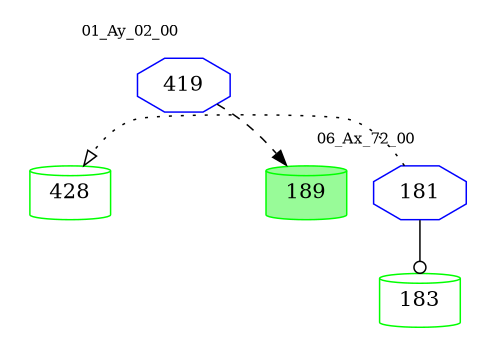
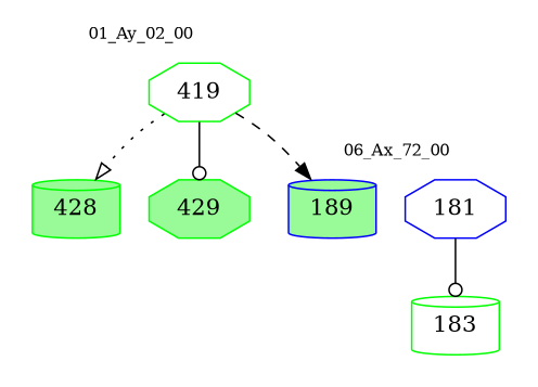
  digraph {
    node [color=green fillcolor=white shape=octagon style=filled]
    edge [arrowhead=odot color=black style=solid]
-   n1 [color=blue label=419]
-   n2 [label=428 shape=cylinder]
+   n1 [label=419]
+   n2 [fillcolor=palegreen label=428 shape=cylinder]
+   n3 [fillcolor=palegreen label=429]
    n4 [color=blue label=181]
    n5 [label=183 shape=cylinder]
-   n6 [fillcolor=palegreen label=189 shape=cylinder]
+   n6 [color=blue fillcolor=palegreen label=189 shape=cylinder]
    subgraph cluster_1 {
      color=white
      fontsize=10
      label="01_Ay_02_00"
      n1
      n2
+     n3
    }
    subgraph cluster_2 {
      color=white
      fontsize=10
      label="06_Ax_72_00"
      n4
      n5
      n6
    }
-   n4 -> n2 [arrowhead=onormal style=dotted]
+   n1 -> n2 [arrowhead=onormal style=dotted]
+   n1 -> n3
    n1 -> n6 [arrowhead=normal style=dashed]
    n4 -> n5
  }
